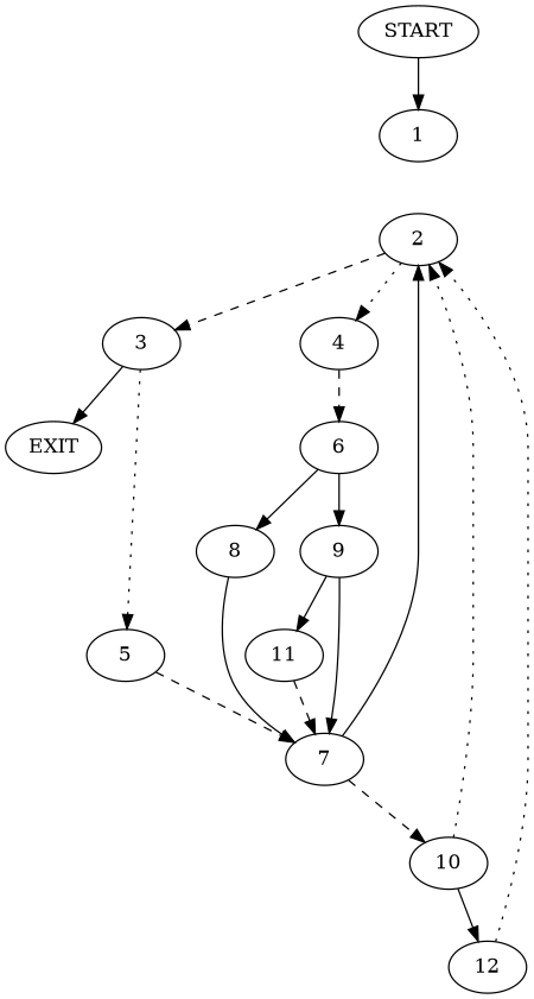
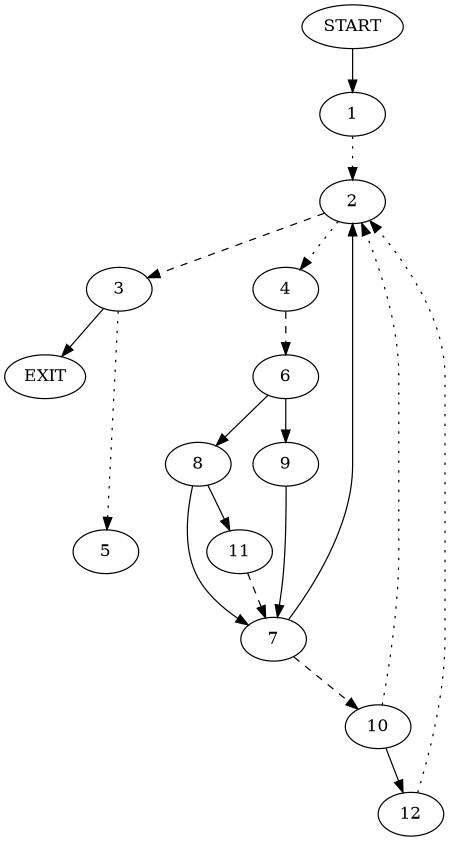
  digraph {
    edge [style=solid]
    n1 [label=START]
    1
    2
    n4 [label=EXIT]
    3
    4
    5
    6
    7
    8
    9
    10
    11
    12
    n1 -> 1
+   1 -> 2 [style=dotted]
    2 -> 3 [style=dashed]
    2 -> 4 [style=dotted]
    3 -> n4
    3 -> 5 [style=dotted]
    4 -> 6 [style=dashed]
-   5 -> 7 [style=dashed]
    6 -> 8
    6 -> 9
    7 -> 2
    7 -> 10 [style=dashed]
    8 -> 7
-   9 -> 11
+   8 -> 11
    9 -> 7
    10 -> 2 [style=dotted]
    10 -> 12
    11 -> 7 [style=dashed]
    12 -> 2 [style=dotted]
  }
